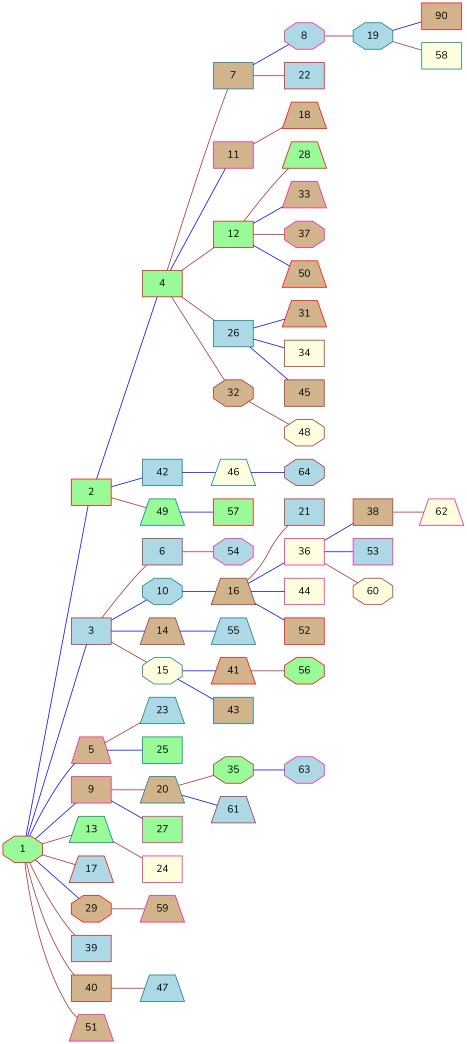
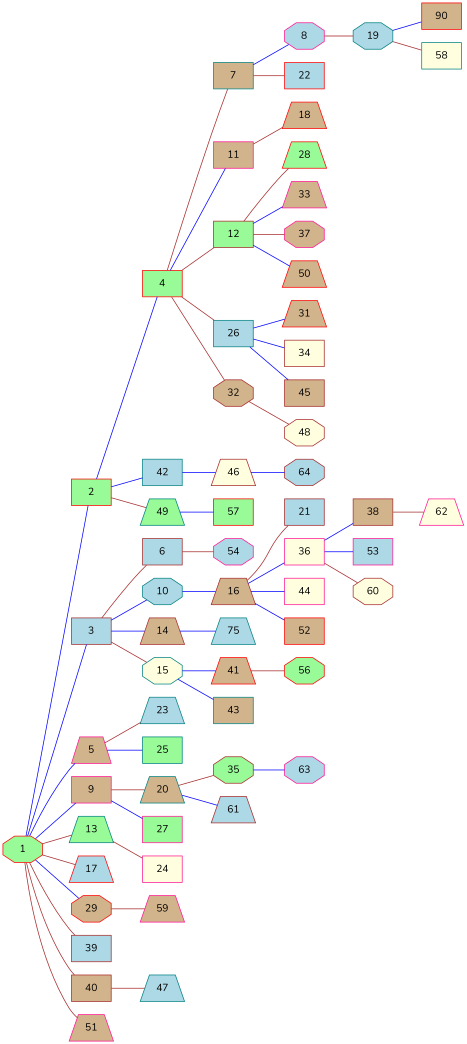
  graph {
    fontname=Nunito
    rankdir=LR
    node [color=brown fillcolor=tan fontname=Nunito shape=box style=filled]
    edge [color=blue fontname=Nunito]
    1 [color=red fillcolor=palegreen shape=octagon]
    2 [color=red fillcolor=palegreen]
    3 [fillcolor=lightblue]
    5 [color=deeppink shape=trapezium]
    9 [color=deeppink]
    13 [color=teal fillcolor=palegreen shape=trapezium]
    17 [color=red fillcolor=lightblue shape=trapezium]
    29 [color=red shape=octagon]
    39 [fillcolor=lightblue]
    40
    51 [color=deeppink shape=trapezium]
    4 [color=red fillcolor=palegreen]
    42 [color=teal fillcolor=lightblue]
    49 [color=teal fillcolor=palegreen shape=trapezium]
    6 [fillcolor=lightblue]
    10 [color=teal fillcolor=lightblue shape=octagon]
    14 [shape=trapezium]
    15 [color=teal fillcolor=lightyellow shape=octagon]
    23 [color=teal fillcolor=lightblue shape=trapezium]
    25 [color=teal fillcolor=palegreen]
    20 [color=teal shape=trapezium]
    27 [color=deeppink fillcolor=palegreen]
    24 [color=deeppink fillcolor=lightyellow]
    59 [color=deeppink shape=trapezium]
    47 [color=teal fillcolor=lightblue shape=trapezium]
    7 [color=teal]
    11 [color=deeppink]
    12 [fillcolor=palegreen]
    26 [color=teal fillcolor=lightblue]
    32 [shape=octagon]
-   46 [color=teal fillcolor=lightyellow shape=trapezium]
+   46 [fillcolor=lightyellow shape=trapezium]
    57 [color=red fillcolor=palegreen]
    54 [color=deeppink fillcolor=lightblue shape=octagon]
    16 [shape=trapezium]
-   55 [color=teal fillcolor=lightblue shape=trapezium]
+   55 [color=teal fillcolor=lightblue shape=trapezium label=75]
    41 [color=red shape=trapezium]
    43 [color=teal]
    8 [color=deeppink fillcolor=lightblue shape=octagon]
    22 [color=red fillcolor=lightblue]
    18 [color=red shape=trapezium]
    28 [color=red fillcolor=palegreen shape=trapezium]
    33 [color=deeppink shape=trapezium]
    37 [color=deeppink shape=octagon]
    50 [color=red shape=trapezium]
    31 [color=red shape=trapezium]
    34 [fillcolor=lightyellow]
    45
    48 [fillcolor=lightyellow shape=octagon]
    19 [color=teal fillcolor=lightblue shape=octagon]
    n50 [color=red label=90]
    58 [color=teal fillcolor=lightyellow]
    35 [fillcolor=palegreen shape=octagon]
    61 [fillcolor=lightblue shape=trapezium]
    21 [fillcolor=lightblue]
    36 [color=deeppink fillcolor=lightyellow]
    44 [color=deeppink fillcolor=lightyellow]
    52 [color=red]
    56 [color=red fillcolor=palegreen shape=octagon]
    38
    53 [color=deeppink fillcolor=lightblue]
    60 [fillcolor=lightyellow shape=octagon]
    63 [color=deeppink fillcolor=lightblue shape=octagon]
    62 [color=deeppink fillcolor=lightyellow shape=trapezium]
    64 [fillcolor=lightblue shape=octagon]
    1 -- 2
    1 -- 3
    1 -- 5
    1 -- 9
    1 -- 13 [color=brown]
    1 -- 17 [color=brown]
    1 -- 29
    1 -- 39 [color=brown]
    1 -- 40 [color=brown]
    1 -- 51 [color=brown]
    2 -- 4
    2 -- 42
    2 -- 49 [color=brown]
    3 -- 6 [color=brown]
    3 -- 10
    3 -- 14
    3 -- 15 [color=brown]
    5 -- 23 [color=brown]
    5 -- 25
    9 -- 20 [color=brown]
    9 -- 27
    13 -- 24 [color=brown]
    29 -- 59 [color=brown]
    40 -- 47 [color=brown]
    4 -- 7 [color=brown]
    4 -- 11
    4 -- 12 [color=brown]
    4 -- 26 [color=brown]
    4 -- 32 [color=brown]
    42 -- 46
    49 -- 57
    6 -- 54 [color=brown]
    10 -- 16
    14 -- 55
    15 -- 41
    15 -- 43
    20 -- 35 [color=brown]
    20 -- 61
    7 -- 8
    7 -- 22 [color=brown]
    11 -- 18 [color=brown]
    12 -- 28 [color=brown]
    12 -- 33
    12 -- 37 [color=brown]
    12 -- 50
    26 -- 31
    26 -- 34
    26 -- 45
    32 -- 48 [color=brown]
    46 -- 64
    16 -- 21 [color=brown]
    16 -- 36
    16 -- 44
    16 -- 52
    41 -- 56 [color=brown]
    8 -- 19 [color=brown]
    19 -- n50
    19 -- 58 [color=brown]
    35 -- 63
    36 -- 38
    36 -- 53
    36 -- 60 [color=brown]
    38 -- 62 [color=brown]
  }
